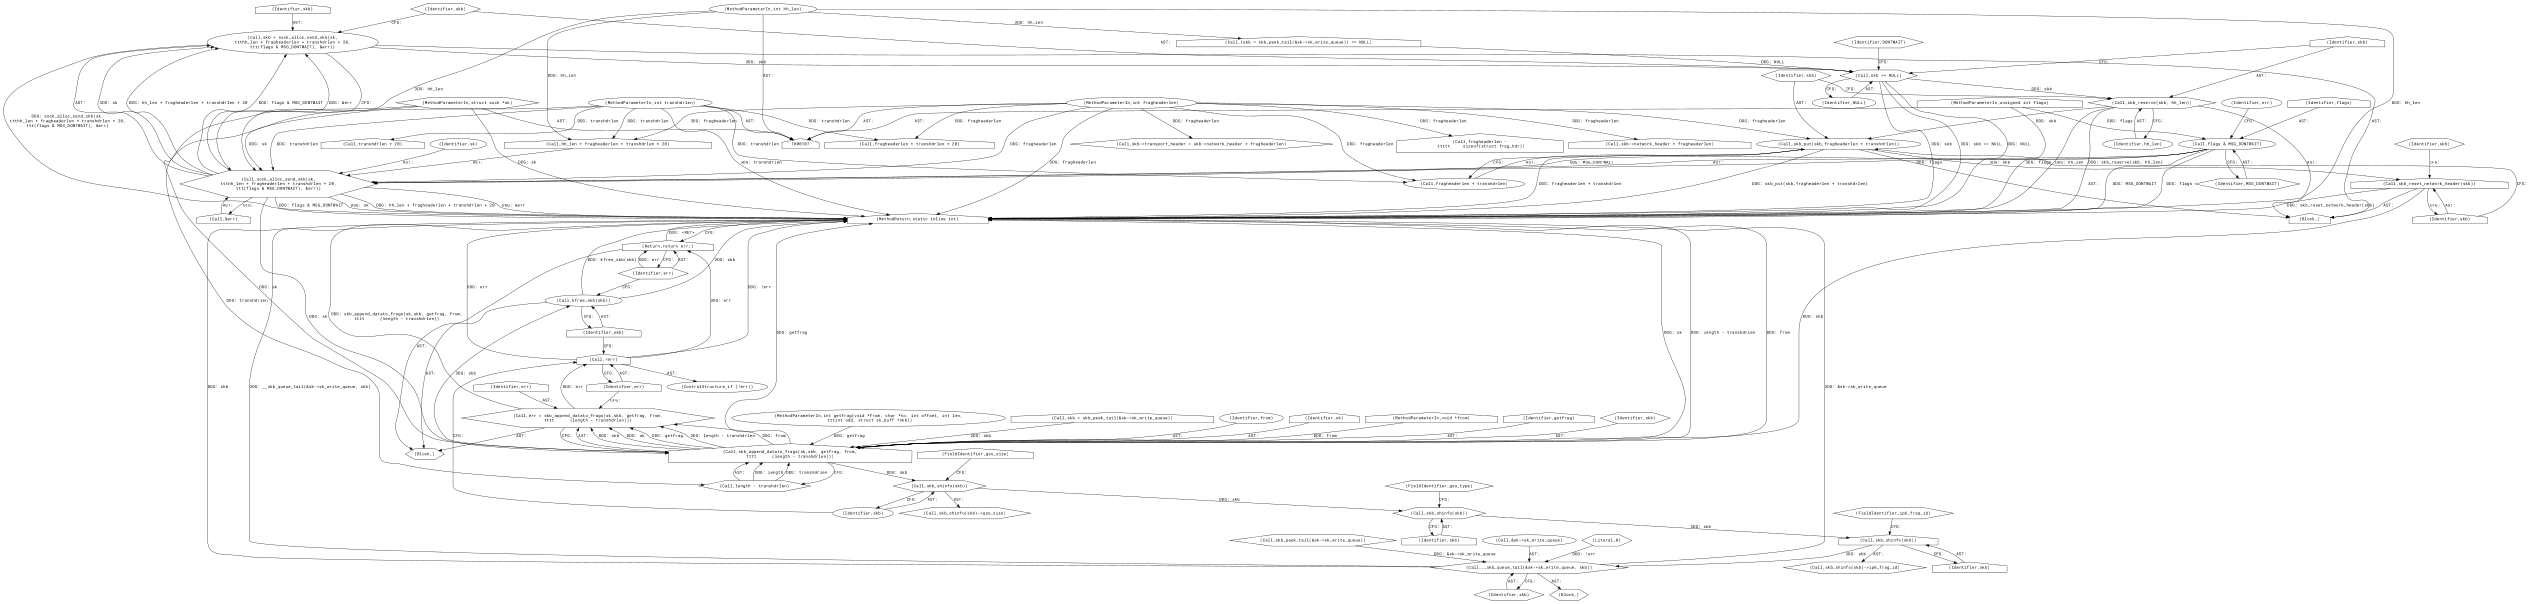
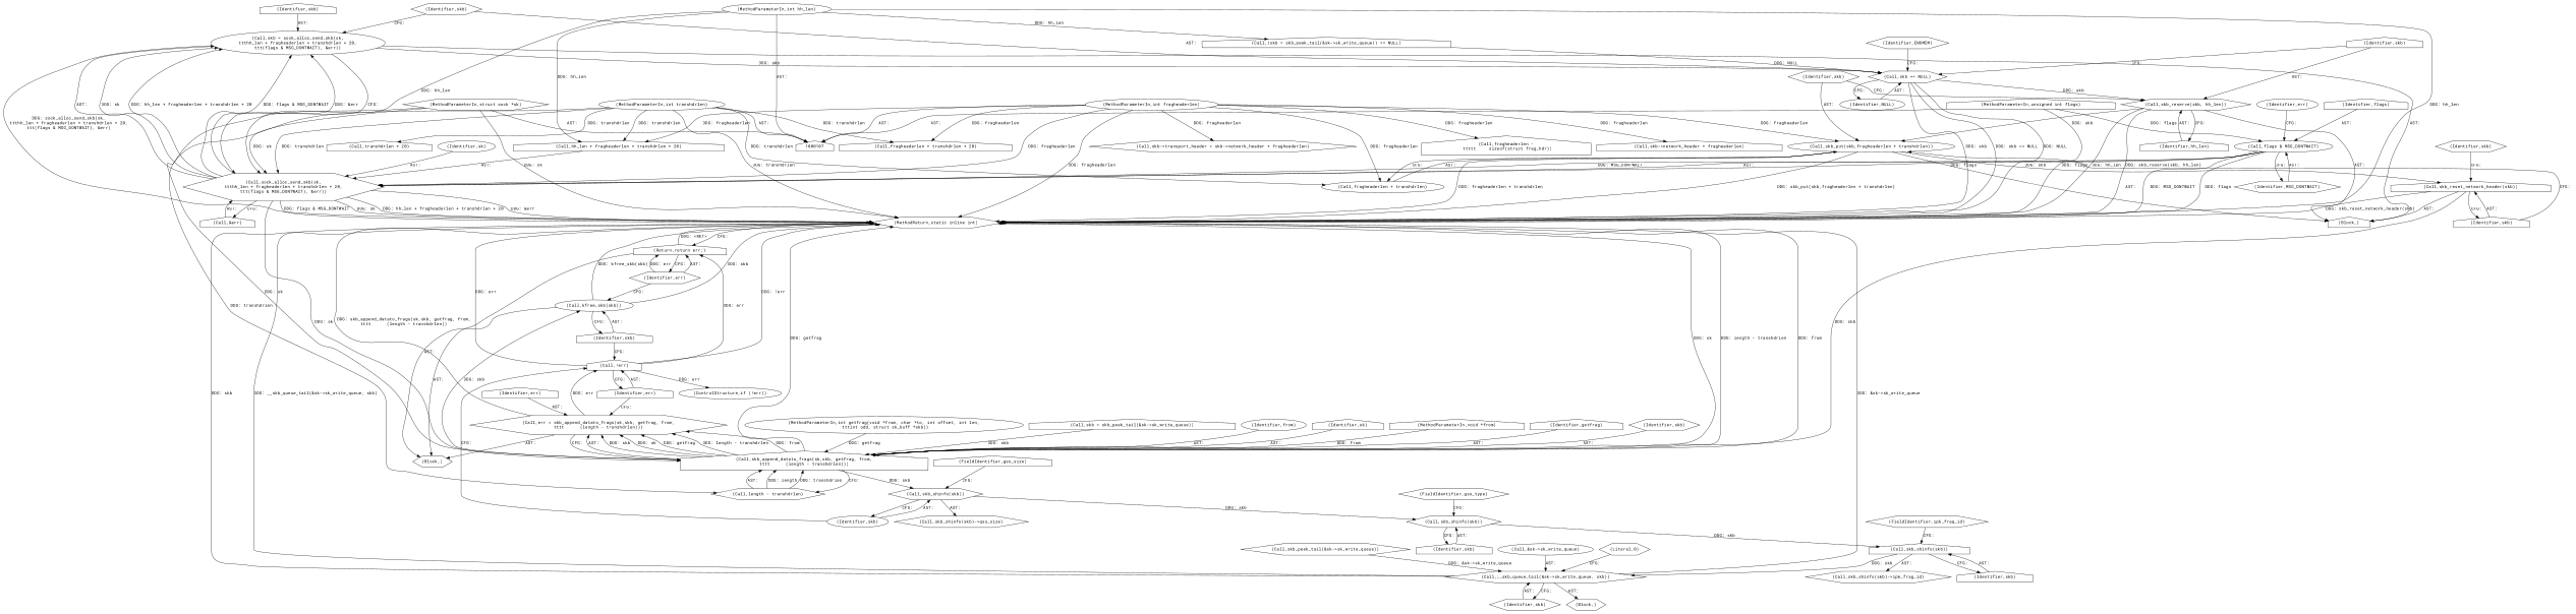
  digraph {
    fontname="Roboto Mono"
    node [fontname="Roboto Mono" shape=house]
    edge [fontname="Roboto Mono"]
    n1 [label="(Call,skb = sock_alloc_send_skb(sk,\n\t\t\thh_len + fragheaderlen + transhdrlen + 20,\n\t\t\t(flags & MSG_DONTWAIT), &err))" shape=ellipse]
    n2 [label="(Call,sock_alloc_send_skb(sk,\n\t\t\thh_len + fragheaderlen + transhdrlen + 20,\n\t\t\t(flags & MSG_DONTWAIT), &err))" shape=hexagon]
    n3 [label="(Call,skb == NULL)" shape=hexagon]
-   n4 [label="(MethodReturn,static inline int)"]
+   n4 [label="(MethodReturn,static inline int)" shape=hexagon]
    n5 [label="(Block,)"]
    n6 [label="(Call,skb_append_datato_frags(sk,skb, getfrag, from,\n\t\t\t\t      (length - transhdrlen)))"]
    n7 [label="(Call,&err)"]
    n8 [label="(Call,skb_reserve(skb, hh_len))" shape=hexagon]
    n9 [label="(Identifier,NULL)" shape=ellipse]
    n10 [label="(Return,return err;)"]
    n11 [label="(Call,length - transhdrlen)" shape=hexagon]
    n12 [label="(Call,err = skb_append_datato_frags(sk,skb, getfrag, from,\n\t\t\t\t      (length - transhdrlen)))" shape=hexagon]
    n13 [label="(Call,skb_shinfo(skb))" shape=hexagon]
    n14 [label="(Call,kfree_skb(skb))" shape=ellipse]
    n15 [label="(MethodParameterIn,struct sock *sk)" shape=hexagon]
    1000107
    n17 [label="(MethodParameterIn,int hh_len)" shape=ellipse]
    n18 [label="(Call,hh_len + fragheaderlen + transhdrlen + 20)"]
    n19 [label="(Call,(skb = skb_peek_tail(&sk->sk_write_queue)) == NULL)"]
    n20 [label="(Call,skb_put(skb,fragheaderlen + transhdrlen))" shape=ellipse]
-   n21 [label="(Identifier,hh_len)" shape=ellipse]
+   n21 [label="(Identifier,hh_len)"]
    n22 [label="(MethodParameterIn,int fragheaderlen)" shape=ellipse]
    n23 [label="(Call,fragheaderlen + transhdrlen + 20)"]
    n24 [label="(Call,skb->transport_header = skb->network_header + fragheaderlen)" shape=hexagon]
    n25 [label="(Call,fragheaderlen + transhdrlen)" shape=ellipse]
    n26 [label="(Call,fragheaderlen -\n \t\t\t\t\t     sizeof(struct frag_hdr))"]
    n27 [label="(Call,skb->network_header + fragheaderlen)"]
    n28 [label="(Call,skb_reset_network_header(skb))"]
    n29 [label="(MethodParameterIn,int transhdrlen)" shape=ellipse]
    n30 [label="(Call,transhdrlen + 20)"]
    n31 [label="(Call,flags & MSG_DONTWAIT)" shape=ellipse]
    n32 [label="(Identifier,MSG_DONTWAIT)" shape=hexagon]
    n33 [label="(MethodParameterIn,unsigned int flags)"]
    n34 [label="(Identifier,skb)"]
    n35 [label="(Call,!err)"]
    n36 [label="(Block,)" shape=hexagon]
    n37 [label="(Call,skb_shinfo(skb))" shape=hexagon]
    n38 [label="(Identifier,skb)" shape=ellipse]
    n39 [label="(Call,skb_shinfo(skb)->gso_size)" shape=hexagon]
    n40 [label="(Identifier,skb)"]
    n41 [label="(ControlStructure,if (!err))" shape=ellipse]
    n42 [label="(Identifier,err)"]
    n43 [label="(Identifier,err)" shape=hexagon]
    n44 [label="(Call,skb_shinfo(skb))"]
    n45 [label="(Identifier,skb)"]
    n46 [label="(Call,__skb_queue_tail(&sk->sk_write_queue, skb))" shape=hexagon]
    n47 [label="(Identifier,skb)"]
    n48 [label="(Call,skb_shinfo(skb)->ip6_frag_id)" shape=hexagon]
    n49 [label="(Identifier,skb)" shape=hexagon]
    n50 [label="(Block,)" shape=hexagon]
    n51 [label="(MethodParameterIn,int getfrag(void *from, char *to, int offset, int len,\n \t\t\tint odd, struct sk_buff *skb))" shape=ellipse]
    n52 [label="(Call,skb_peek_tail(&sk->sk_write_queue))" shape=hexagon]
    n53 [label="(Identifier,skb)" shape=hexagon]
    n54 [label="(Identifier,err)" shape=ellipse]
-   n55 [label="(Identifier,DONTWAIT)" shape=hexagon]
+   n55 [label="(Identifier,ENOMEM)" shape=hexagon]
    n56 [label="(FieldIdentifier,gso_size)"]
    n57 [label="(Identifier,err)"]
    n58 [label="(Call,skb = skb_peek_tail(&sk->sk_write_queue))"]
    n59 [label="(FieldIdentifier,ip6_frag_id)" shape=hexagon]
    n60 [label="(Call,&sk->sk_write_queue)" shape=ellipse]
    n61 [label="(Identifier,from)" shape=ellipse]
    n62 [label="(Identifier,sk)"]
    n63 [label="(Identifier,flags)"]
    n64 [label="(MethodParameterIn,void *from)"]
    n65 [label="(Identifier,skb)"]
    n66 [label="(Identifier,skb)" shape=hexagon]
    n67 [label="(Identifier,getfrag)"]
    n68 [label="(Identifier,skb)" shape=hexagon]
    n69 [label="(Identifier,skb)"]
    n70 [label="(Identifier,skb)" shape=hexagon]
    n71 [label="(Identifier,sk)" shape=ellipse]
    n72 [label="(FieldIdentifier,gso_type)" shape=hexagon]
    n73 [label="(Literal,0)" shape=hexagon]
    n1 -> n2 [label="CFG: "]
    n1 -> n3 [label="DDG: skb"]
    n1 -> n4 [label="DDG: sock_alloc_send_skb(sk,\n\t\t\thh_len + fragheaderlen + transhdrlen + 20,\n\t\t\t(flags & MSG_DONTWAIT), &err)"]
    n1 -> n5 [label="AST: "]
    n2 -> n1 [label="AST: "]
    n2 -> n1 [label="DDG: sk"]
    n2 -> n1 [label="DDG: hh_len + fragheaderlen + transhdrlen + 20"]
    n2 -> n1 [label="DDG: flags & MSG_DONTWAIT"]
    n2 -> n1 [label="DDG: &err"]
    n2 -> n4 [label="DDG: flags & MSG_DONTWAIT"]
    n2 -> n4 [label="DDG: sk"]
    n2 -> n4 [label="DDG: hh_len + fragheaderlen + transhdrlen + 20"]
    n2 -> n4 [label="DDG: &err"]
    n2 -> n6 [label="DDG: sk"]
    n2 -> n7 [label="CFG: "]
    n3 -> n4 [label="DDG: skb"]
    n3 -> n4 [label="DDG: skb == NULL"]
    n3 -> n4 [label="DDG: NULL"]
    n3 -> n8 [label="DDG: skb"]
    n3 -> n9 [label="CFG: "]
    n4 -> n10 [label="CFG: "]
    n6 -> n4 [label="DDG: getfrag"]
    n6 -> n4 [label="DDG: sk"]
    n6 -> n4 [label="DDG: length - transhdrlen"]
    n6 -> n4 [label="DDG: from"]
    n6 -> n11 [label="CFG: "]
    n6 -> n12 [label="AST: "]
    n6 -> n12 [label="DDG: skb"]
    n6 -> n12 [label="DDG: sk"]
    n6 -> n12 [label="DDG: getfrag"]
    n6 -> n12 [label="DDG: length - transhdrlen"]
    n6 -> n12 [label="DDG: from"]
    n6 -> n13 [label="DDG: skb"]
    n6 -> n14 [label="DDG: skb"]
    n7 -> n2 [label="AST: "]
    n8 -> n4 [label="DDG: skb_reserve(skb, hh_len)"]
    n8 -> n4 [label="DDG: hh_len"]
    n8 -> n5 [label="AST: "]
    n8 -> n20 [label="DDG: skb"]
    n8 -> n21 [label="CFG: "]
    n9 -> n3 [label="AST: "]
    n10 -> n4 [label="DDG: <RET>"]
    n10 -> n36 [label="AST: "]
    n10 -> n43 [label="CFG: "]
    n11 -> n6 [label="AST: "]
    n11 -> n6 [label="DDG: length"]
    n11 -> n6 [label="DDG: transhdrlen"]
    n12 -> n4 [label="DDG: skb_append_datato_frags(sk,skb, getfrag, from,\n\t\t\t\t      (length - transhdrlen))"]
    n12 -> n6 [label="CFG: "]
    n12 -> n35 [label="DDG: err"]
    n12 -> n36 [label="AST: "]
    n13 -> n37 [label="DDG: skb"]
    n13 -> n38 [label="CFG: "]
    n13 -> n39 [label="AST: "]
    n14 -> n4 [label="DDG: skb"]
    n14 -> n4 [label="DDG: kfree_skb(skb)"]
    n14 -> n36 [label="AST: "]
    n14 -> n40 [label="CFG: "]
    n15 -> n2 [label="DDG: sk"]
    n15 -> n4 [label="DDG: sk"]
    n15 -> n6 [label="DDG: sk"]
    n15 -> 1000107 [label="AST: "]
    n17 -> n2 [label="DDG: hh_len"]
    n17 -> n4 [label="DDG: hh_len"]
    n17 -> 1000107 [label="AST: "]
    n17 -> n18 [label="DDG: hh_len"]
    n17 -> n19 [label="DDG: hh_len"]
    n18 -> n2 [label="AST: "]
    n19 -> n3 [label="DDG: NULL"]
    n20 -> n4 [label="DDG: fragheaderlen + transhdrlen"]
    n20 -> n4 [label="DDG: skb_put(skb,fragheaderlen + transhdrlen)"]
    n20 -> n5 [label="AST: "]
    n20 -> n25 [label="CFG: "]
    n20 -> n28 [label="DDG: skb"]
    n21 -> n8 [label="AST: "]
    n22 -> n2 [label="DDG: fragheaderlen"]
    n22 -> n4 [label="DDG: fragheaderlen"]
    n22 -> 1000107 [label="AST: "]
    n22 -> n18 [label="DDG: fragheaderlen"]
    n22 -> n20 [label="DDG: fragheaderlen"]
    n22 -> n23 [label="DDG: fragheaderlen"]
    n22 -> n24 [label="DDG: fragheaderlen"]
    n22 -> n25 [label="DDG: fragheaderlen"]
    n22 -> n26 [label="DDG: fragheaderlen"]
    n22 -> n27 [label="DDG: fragheaderlen"]
    n25 -> n20 [label="AST: "]
    n28 -> n4 [label="DDG: skb_reset_network_header(skb)"]
    n28 -> n5 [label="AST: "]
    n28 -> n6 [label="DDG: skb"]
    n28 -> n34 [label="CFG: "]
    n29 -> n2 [label="DDG: transhdrlen"]
    n29 -> n4 [label="DDG: transhdrlen"]
    n29 -> n11 [label="DDG: transhdrlen"]
    n29 -> 1000107 [label="AST: "]
    n29 -> n18 [label="DDG: transhdrlen"]
    n29 -> n23 [label="DDG: transhdrlen"]
    n29 -> n25 [label="DDG: transhdrlen"]
    n29 -> n30 [label="DDG: transhdrlen"]
    n31 -> n2 [label="AST: "]
    n31 -> n2 [label="DDG: flags"]
    n31 -> n2 [label="DDG: MSG_DONTWAIT"]
    n31 -> n4 [label="DDG: MSG_DONTWAIT"]
    n31 -> n4 [label="DDG: flags"]
    n31 -> n32 [label="CFG: "]
    n32 -> n31 [label="AST: "]
    n33 -> n4 [label="DDG: flags"]
    n33 -> 1000107 [label="AST: "]
    n33 -> n31 [label="DDG: flags"]
    n34 -> n20 [label="CFG: "]
    n34 -> n28 [label="AST: "]
    n35 -> n4 [label="DDG: !err"]
    n35 -> n4 [label="DDG: err"]
    n35 -> n10 [label="DDG: err"]
-   n35 -> n41 [label="AST: "]
+   n35 -> n41 [label="DDG: err"]
    n35 -> n42 [label="CFG: "]
    n37 -> n44 [label="DDG: skb"]
    n37 -> n45 [label="CFG: "]
    n38 -> n13 [label="AST: "]
    n38 -> n35 [label="CFG: "]
    n40 -> n14 [label="AST: "]
    n40 -> n35 [label="CFG: "]
    n42 -> n12 [label="CFG: "]
    n42 -> n35 [label="AST: "]
    n43 -> n10 [label="AST: "]
    n43 -> n10 [label="DDG: err"]
    n43 -> n14 [label="CFG: "]
    n44 -> n46 [label="DDG: skb"]
    n44 -> n47 [label="CFG: "]
    n44 -> n48 [label="AST: "]
    n45 -> n37 [label="AST: "]
    n46 -> n4 [label="DDG: skb"]
    n46 -> n4 [label="DDG: __skb_queue_tail(&sk->sk_write_queue, skb)"]
    n46 -> n4 [label="DDG: &sk->sk_write_queue"]
    n46 -> n49 [label="CFG: "]
    n46 -> n50 [label="AST: "]
    n47 -> n44 [label="AST: "]
    n49 -> n46 [label="AST: "]
    n51 -> n6 [label="DDG: getfrag"]
    n52 -> n46 [label="DDG: &sk->sk_write_queue"]
    n53 -> n1 [label="CFG: "]
    n53 -> n3 [label="AST: "]
    n54 -> n31 [label="CFG: "]
    n55 -> n3 [label="CFG: "]
    n56 -> n13 [label="CFG: "]
    n57 -> n12 [label="AST: "]
    n58 -> n6 [label="DDG: skb"]
    n59 -> n44 [label="CFG: "]
    n60 -> n46 [label="AST: "]
    n61 -> n6 [label="AST: "]
    n62 -> n6 [label="AST: "]
    n63 -> n31 [label="AST: "]
    n64 -> n6 [label="DDG: from"]
    n65 -> n1 [label="AST: "]
    n66 -> n28 [label="CFG: "]
    n67 -> n6 [label="AST: "]
    n68 -> n6 [label="AST: "]
    n69 -> n3 [label="CFG: "]
    n69 -> n8 [label="AST: "]
    n70 -> n8 [label="CFG: "]
    n70 -> n20 [label="AST: "]
    n71 -> n2 [label="AST: "]
    n72 -> n37 [label="CFG: "]
-   n73 -> n46 [label="DDG: !err"]
+   n73 -> n46 [label="CFG: "]
  }
